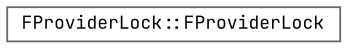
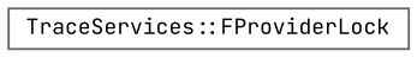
  digraph {
    rankdir=LR
    fontname="JetBrains Mono"
-   n1 [color=grey40 fillcolor=white fontname="JetBrains Mono" fontsize=10 height=0.2 label="FProviderLock::FProviderLock" shape=box style=filled width=0.4]
+   n1 [color=grey40 fillcolor=white fontname="JetBrains Mono" fontsize=10 height=0.2 label="TraceServices::FProviderLock" shape=box style=filled width=0.4]
  }
